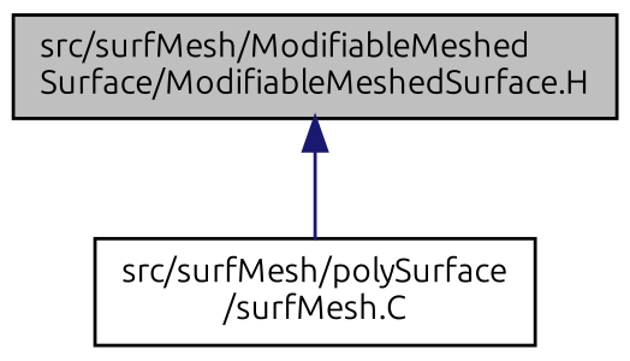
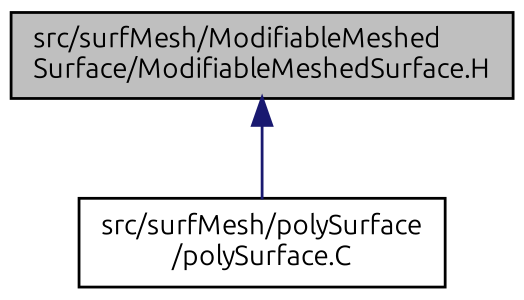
  digraph {
    fontname=Ubuntu
    node [color=black fontname=Ubuntu fontsize=10 shape=record]
    n1 [fillcolor=grey75 fontcolor=black height=0.2 label="src/surfMesh/ModifiableMeshed\lSurface/ModifiableMeshedSurface.H" style=filled width=0.4]
-   n2 [height=0.2 label="src/surfMesh/polySurface\l/surfMesh.C" width=0.4]
+   n2 [height=0.2 label="src/surfMesh/polySurface\l/polySurface.C" width=0.4]
    n1 -> n2 [color=midnightblue dir=back fontname=Ubuntu fontsize=10 labelfontname=Helvetica labelfontsize=10 style=solid]
  }
